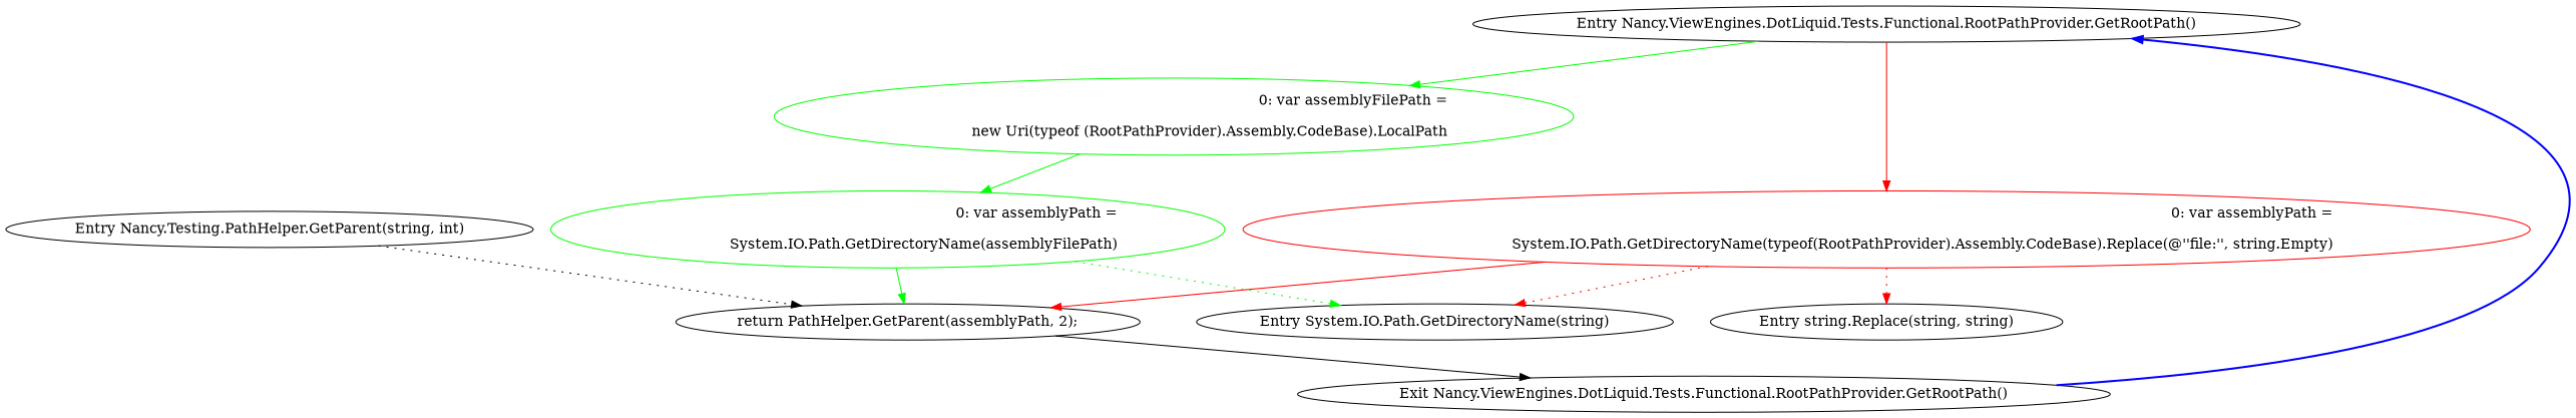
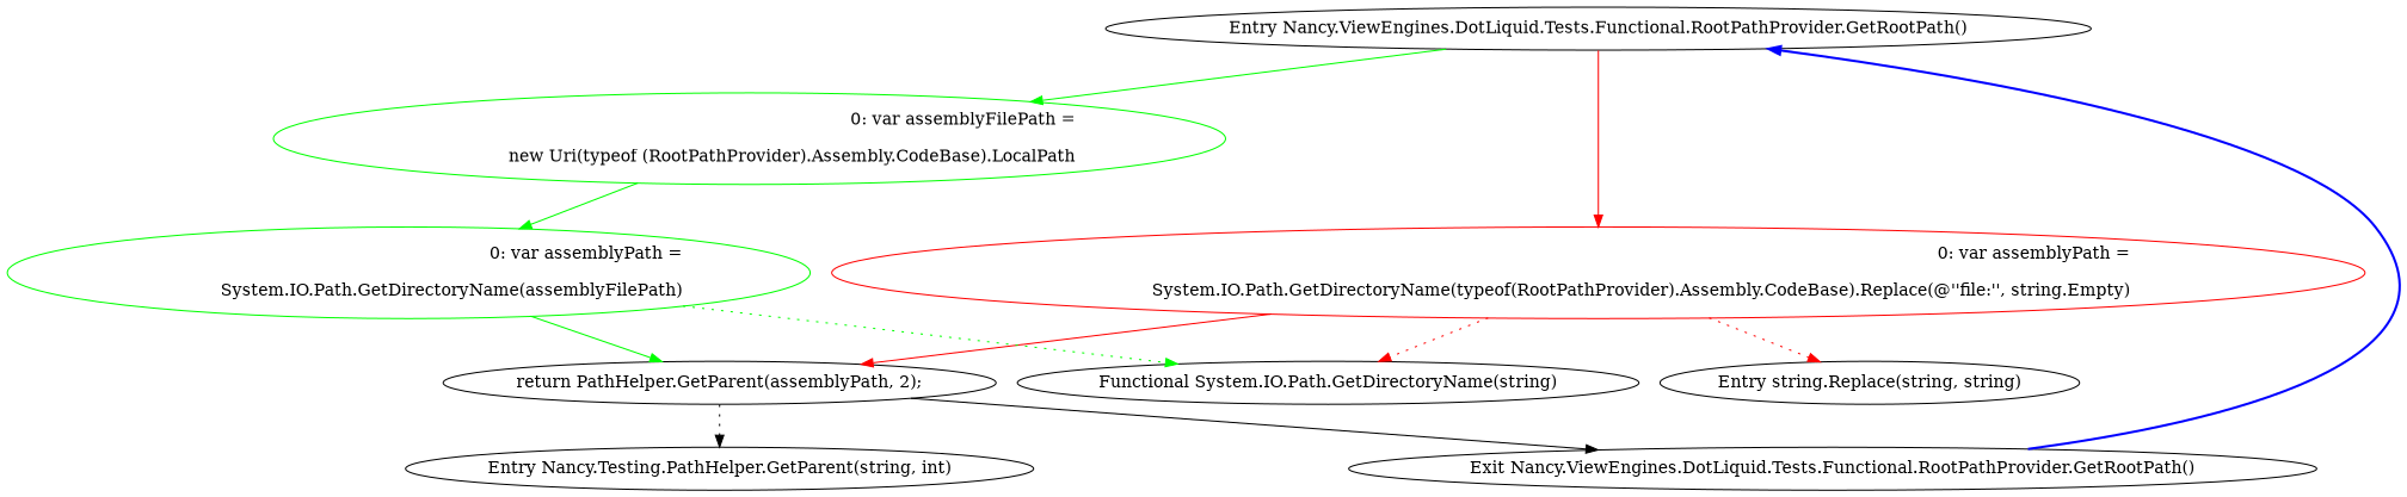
  digraph {
    node [cluster="Nancy.ViewEngines.DotLiquid.Tests.Functional.RootPathProvider.GetRootPath()" span="10-10"]
    edge [color=red style=solid]
    n1 [label="Entry Nancy.ViewEngines.DotLiquid.Tests.Functional.RootPathProvider.GetRootPath()"]
    n2 [color=red community=0 label="0: var assemblyPath =\r\n                System.IO.Path.GetDirectoryName(typeof(RootPathProvider).Assembly.CodeBase).Replace(@''file:\'', string.Empty)" span="12-13"]
    n3 [color=green community=0 label="0: var assemblyFilePath =\r\n                new Uri(typeof (RootPathProvider).Assembly.CodeBase).LocalPath" span="13-14"]
    n4 [label="return PathHelper.GetParent(assemblyPath, 2);" span="15-15"]
-   n5 [cluster="System.IO.Path.GetDirectoryName(string)" label="Entry System.IO.Path.GetDirectoryName(string)" span="0-0"]
+   n5 [cluster="System.IO.Path.GetDirectoryName(string)" label="Functional System.IO.Path.GetDirectoryName(string)" span="0-0"]
    n6 [cluster="string.Replace(string, string)" label="Entry string.Replace(string, string)" span="0-0"]
    n7 [color=green community=0 label="0: var assemblyPath =\r\n                System.IO.Path.GetDirectoryName(assemblyFilePath)" span="16-17"]
    n8 [label="Exit Nancy.ViewEngines.DotLiquid.Tests.Functional.RootPathProvider.GetRootPath()"]
    n9 [cluster="Nancy.Testing.PathHelper.GetParent(string, int)" label="Entry Nancy.Testing.PathHelper.GetParent(string, int)" span="14-14"]
    n1 -> n2
    n1 -> n3 [color=green]
    n2 -> n4
    n2 -> n5 [style=dotted]
    n2 -> n6 [style=dotted]
    n3 -> n7 [color=green]
    n4 -> n8 [color=""]
-   n9 -> n4 [style=dotted color=""]
+   n4 -> n9 [style=dotted color=""]
    n7 -> n4 [color=green]
    n7 -> n5 [color=green style=dotted]
    n8 -> n1 [color=blue style=bold]
  }
